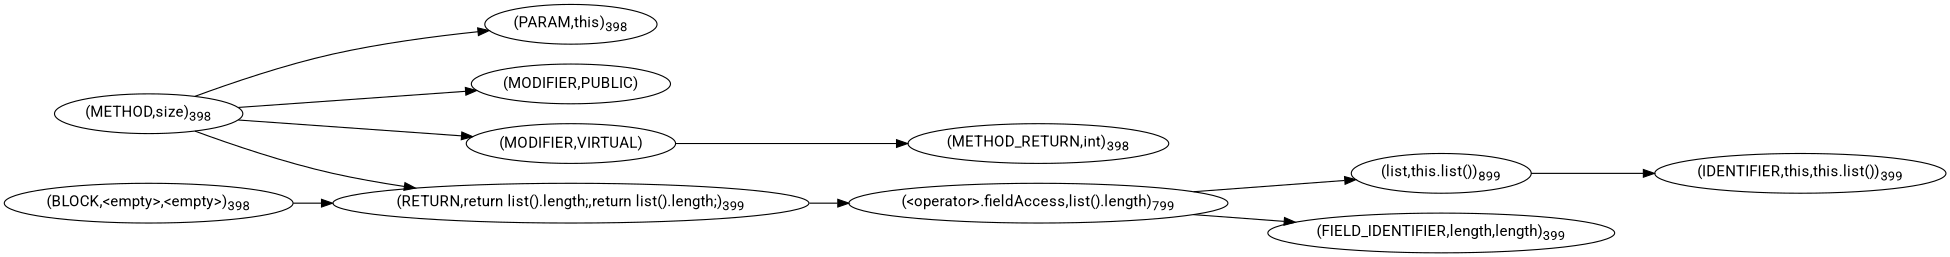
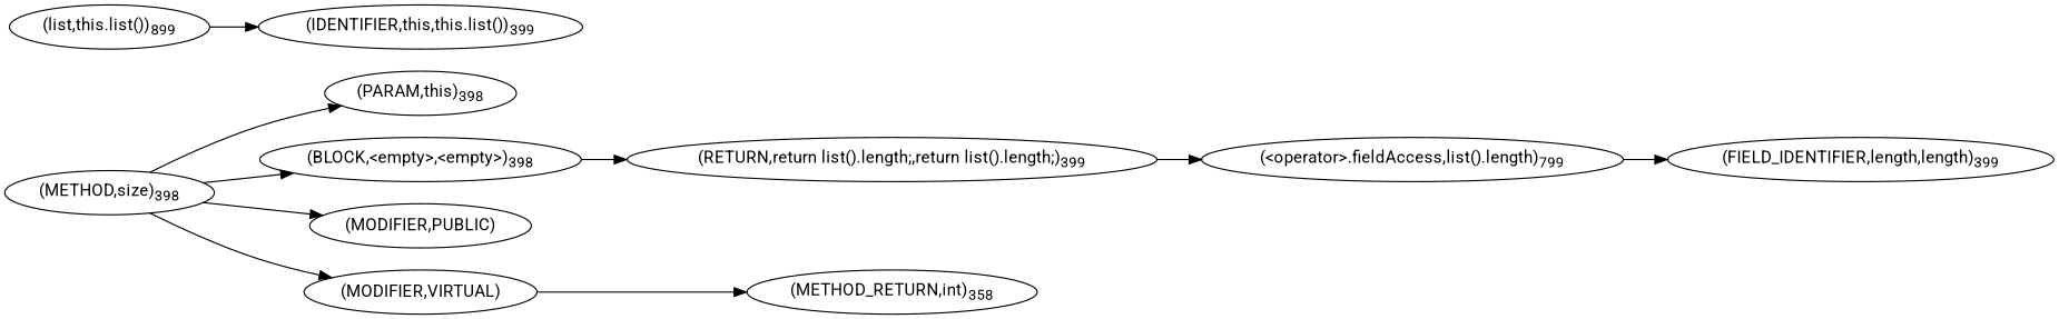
  digraph {
    fontname=Roboto
    rankdir=LR
    node [fontname=Roboto]
    edge [fontname=Roboto]
    n1 [label=<(METHOD,size)<SUB>398</SUB>>]
    n2 [label=<(PARAM,this)<SUB>398</SUB>>]
    n3 [label=<(BLOCK,&lt;empty&gt;,&lt;empty&gt;)<SUB>398</SUB>>]
    n4 [label=<(MODIFIER,PUBLIC)>]
    n5 [label=<(MODIFIER,VIRTUAL)>]
    n6 [label=<(RETURN,return list().length;,return list().length;)<SUB>399</SUB>>]
-   n7 [label=<(METHOD_RETURN,int)<SUB>398</SUB>>]
+   n7 [label=<(METHOD_RETURN,int)<SUB>358</SUB>>]
    n8 [label=<(&lt;operator&gt;.fieldAccess,list().length)<SUB>799</SUB>>]
    n9 [label=<(list,this.list())<SUB>899</SUB>>]
    n10 [label=<(FIELD_IDENTIFIER,length,length)<SUB>399</SUB>>]
    n11 [label=<(IDENTIFIER,this,this.list())<SUB>399</SUB>>]
    n1 -> n2
-   n1 -> n6
+   n1 -> n3
    n1 -> n4
    n1 -> n5
    n3 -> n6
    n5 -> n7
    n6 -> n8
-   n8 -> n9
    n8 -> n10
    n9 -> n11
  }
